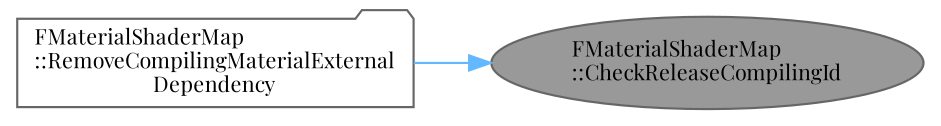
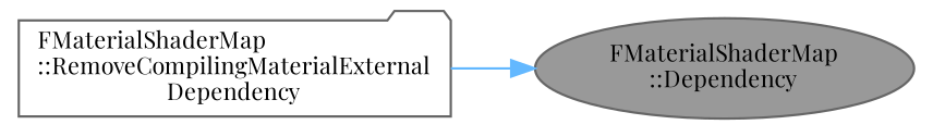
  digraph {
    rankdir=RL
    fontname="Playfair Display"
    node [fontname="Playfair Display" fontsize=10 style=filled]
-   n1 [color=gray40 fillcolor=grey60 fontcolor=black height=0.2 label="FMaterialShaderMap\l::CheckReleaseCompilingId" shape=ellipse width=0.4]
+   n1 [color=gray40 fillcolor=grey60 fontcolor=black height=0.2 label="FMaterialShaderMap\l::Dependency" shape=ellipse width=0.4]
    n2 [color=grey40 fillcolor=white height=0.2 label="FMaterialShaderMap\l::RemoveCompilingMaterialExternal\lDependency" shape=folder width=0.4]
    n1 -> n2 [color=steelblue1 dir=back fontname="Playfair Display" fontsize=10 labelfontname=Helvetica labelfontsize=10 style=solid]
  }
